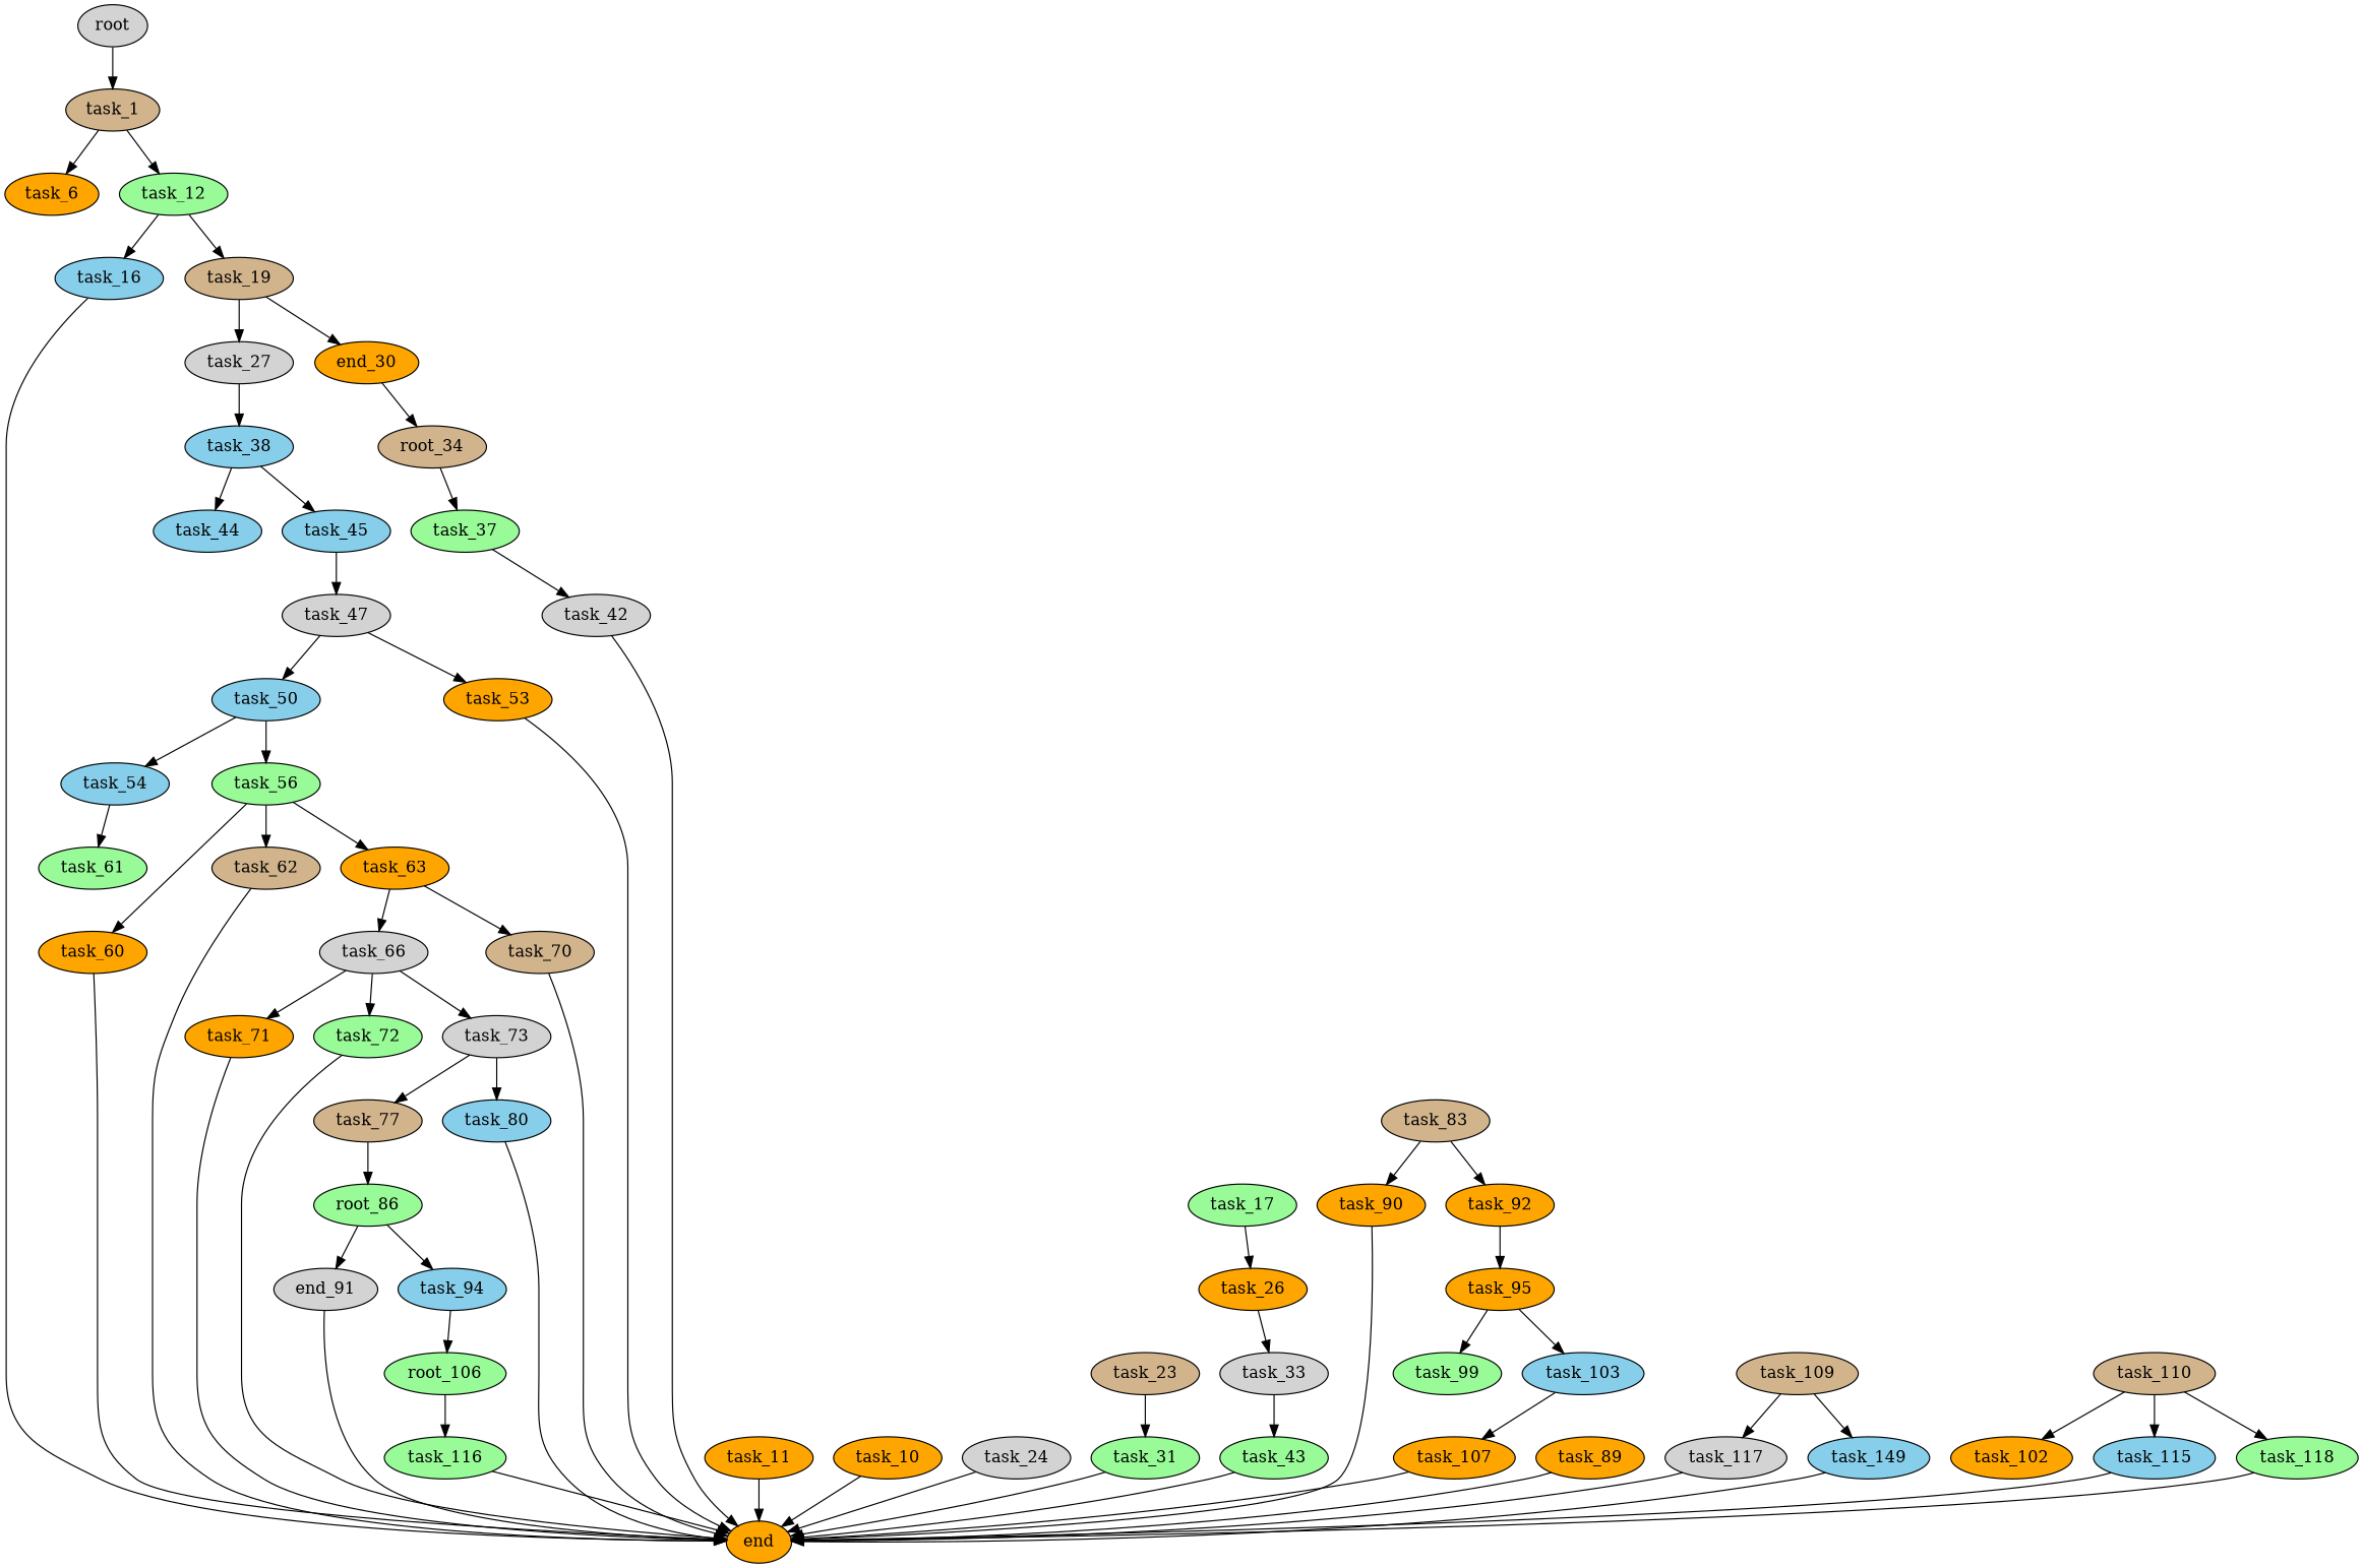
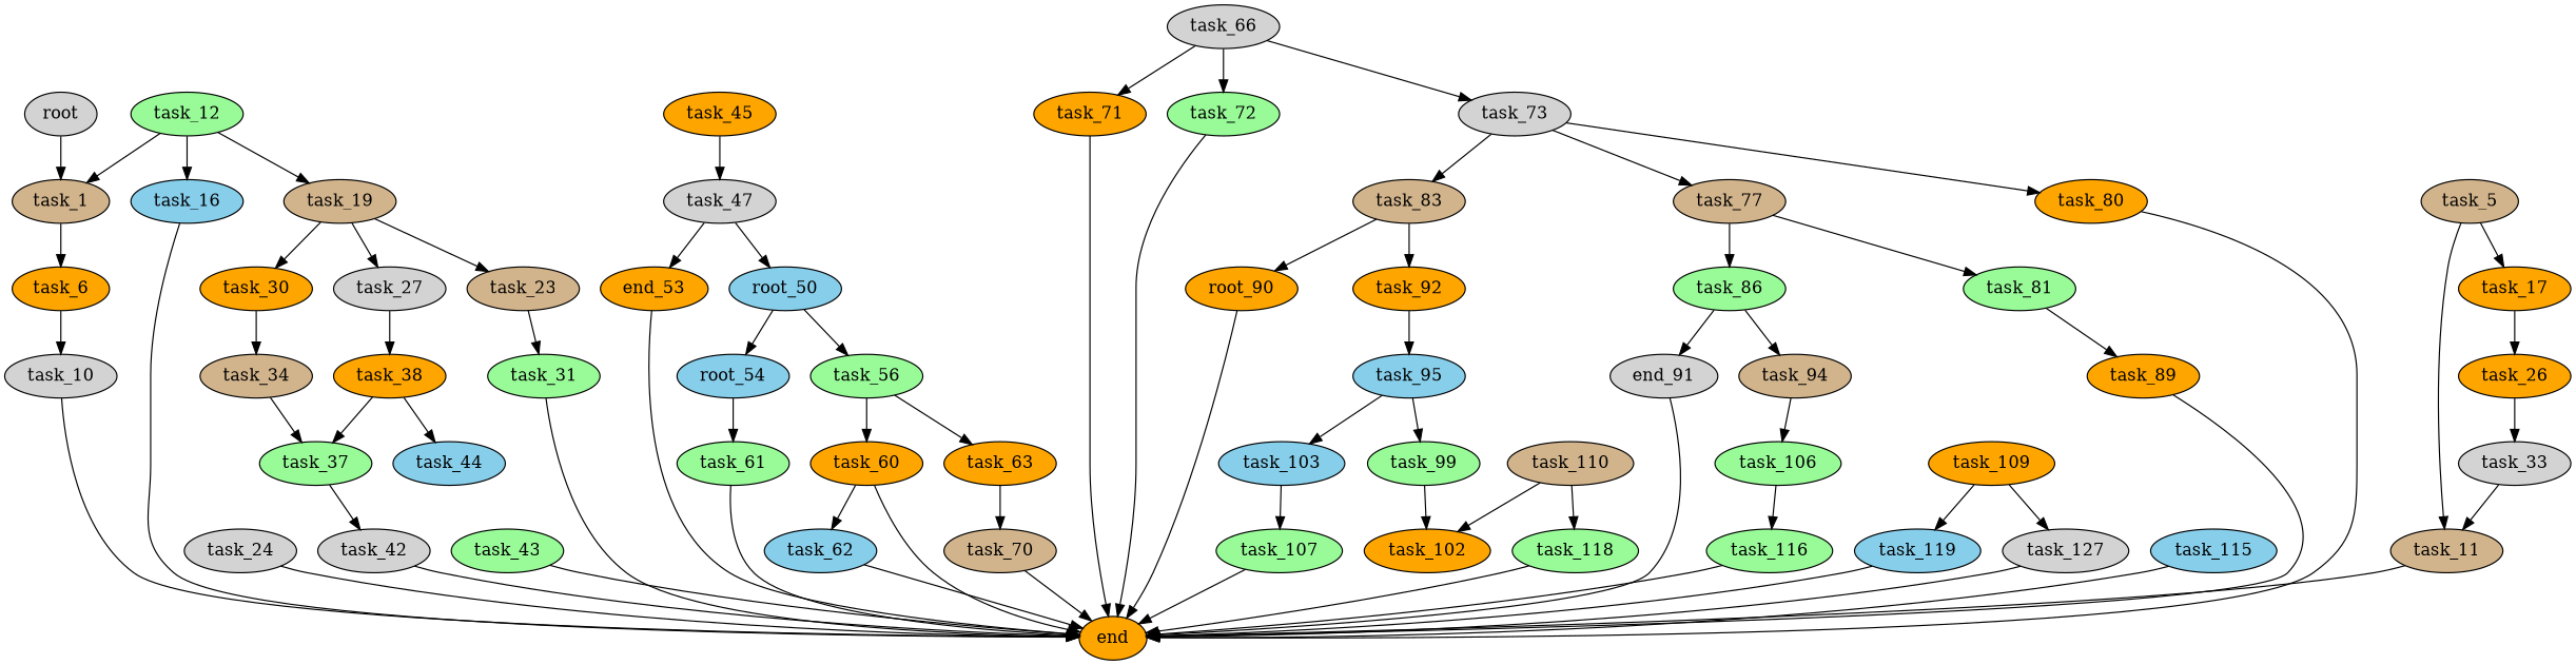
  digraph {
    node [fillcolor=orange style=filled]
    root [fillcolor=lightgrey]
    task_1 [fillcolor=tan]
    task_6
    task_12 [fillcolor=palegreen]
-   task_11
-   task_17 [fillcolor=palegreen]
-   task_10
+   task_5 [fillcolor=tan]
+   task_11 [fillcolor=tan]
+   task_17
+   task_10 [fillcolor=lightgrey]
    task_16 [fillcolor=skyblue]
    task_19 [fillcolor=tan]
    end
    task_26
    task_23 [fillcolor=tan]
    task_27 [fillcolor=lightgrey]
-   task_30 [label=end_30]
+   task_30
    task_24 [fillcolor=lightgrey]
    task_33 [fillcolor=lightgrey]
    task_31 [fillcolor=palegreen]
-   task_38 [fillcolor=skyblue]
-   task_34 [fillcolor=tan label=root_34]
+   task_38
+   task_34 [fillcolor=tan]
    task_43 [fillcolor=palegreen]
    task_44 [fillcolor=skyblue]
-   task_45 [fillcolor=skyblue]
+   task_45
    task_37 [fillcolor=palegreen]
    task_47 [fillcolor=lightgrey]
    task_42 [fillcolor=lightgrey]
-   task_50 [fillcolor=skyblue]
-   task_53
-   task_54 [fillcolor=skyblue]
+   task_50 [fillcolor=skyblue label=root_50]
+   task_53 [label=end_53]
+   task_54 [fillcolor=skyblue label=root_54]
    task_56 [fillcolor=palegreen]
    task_61 [fillcolor=palegreen]
    task_60
-   task_62 [fillcolor=tan]
+   task_62 [fillcolor=skyblue]
    task_63
    task_66 [fillcolor=lightgrey]
    task_70 [fillcolor=tan]
    task_71
    task_72 [fillcolor=palegreen]
    task_73 [fillcolor=lightgrey]
    task_77 [fillcolor=tan]
-   task_80 [fillcolor=skyblue]
+   task_80
    task_83 [fillcolor=tan]
-   task_86 [fillcolor=palegreen label=root_86]
-   task_90
+   task_81 [fillcolor=palegreen]
+   task_86 [fillcolor=palegreen]
+   task_90 [label=root_90]
    task_92
    task_89
    n48 [fillcolor=lightgrey label=end_91]
-   task_94 [fillcolor=skyblue]
-   task_95
-   task_106 [fillcolor=palegreen label=root_106]
+   task_94 [fillcolor=tan]
+   task_95 [fillcolor=skyblue]
+   task_106 [fillcolor=palegreen]
    task_99 [fillcolor=palegreen]
    task_103 [fillcolor=skyblue]
    task_116 [fillcolor=palegreen]
    task_102
-   task_107
-   task_109 [fillcolor=tan]
-   task_117 [fillcolor=lightgrey]
-   task_119 [fillcolor=skyblue label=task_149]
+   task_107 [fillcolor=palegreen]
+   task_109
+   task_117 [fillcolor=lightgrey label=task_127]
+   task_119 [fillcolor=skyblue]
    task_110 [fillcolor=tan]
    task_115 [fillcolor=skyblue]
    task_118 [fillcolor=palegreen]
    root -> task_1
    task_1 -> task_6
-   task_1 -> task_12
+   task_12 -> task_1
+   task_6 -> task_10
    task_12 -> task_16
    task_12 -> task_19
+   task_5 -> task_11
+   task_5 -> task_17
    task_11 -> end
    task_17 -> task_26
    task_10 -> end
    task_16 -> end
+   task_19 -> task_23
    task_19 -> task_27
    task_19 -> task_30
    task_26 -> task_33
    task_23 -> task_31
    task_27 -> task_38
    task_30 -> task_34
    task_24 -> end
-   task_33 -> task_43
+   task_33 -> task_11
    task_31 -> end
    task_38 -> task_44
-   task_38 -> task_45
+   task_38 -> task_37
    task_34 -> task_37
    task_43 -> end
    task_45 -> task_47
    task_37 -> task_42
    task_47 -> task_50
    task_47 -> task_53
    task_42 -> end
    task_50 -> task_54
    task_50 -> task_56
    task_53 -> end
    task_54 -> task_61
    task_56 -> task_60
-   task_56 -> task_62
+   task_60 -> task_62
    task_56 -> task_63
+   task_61 -> end
    task_60 -> end
    task_62 -> end
-   task_63 -> task_66
    task_63 -> task_70
    task_66 -> task_71
    task_66 -> task_72
    task_66 -> task_73
    task_70 -> end
    task_71 -> end
    task_72 -> end
    task_73 -> task_77
    task_73 -> task_80
+   task_73 -> task_83
+   task_77 -> task_81
    task_77 -> task_86
    task_80 -> end
    task_83 -> task_90
    task_83 -> task_92
+   task_81 -> task_89
    task_86 -> n48
    task_86 -> task_94
    task_90 -> end
    task_92 -> task_95
    task_89 -> end
    n48 -> end
    task_94 -> task_106
    task_95 -> task_99
    task_95 -> task_103
    task_106 -> task_116
+   task_99 -> task_102
    task_103 -> task_107
    task_116 -> end
    task_107 -> end
    task_109 -> task_117
    task_109 -> task_119
    task_117 -> end
    task_119 -> end
    task_110 -> task_102
-   task_110 -> task_115
    task_110 -> task_118
    task_115 -> end
    task_118 -> end
  }
